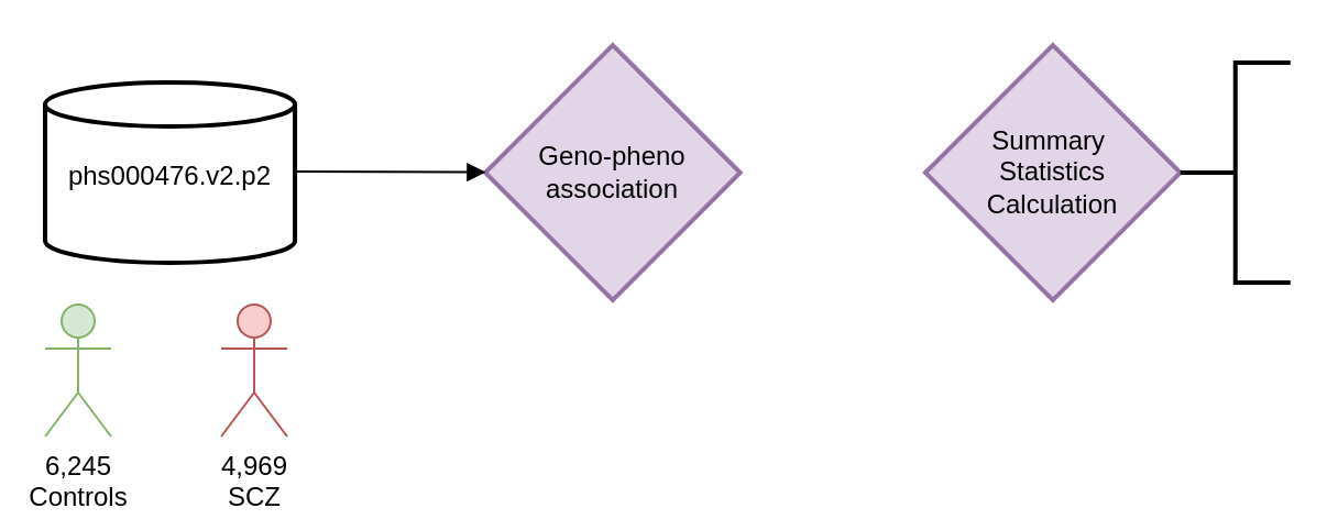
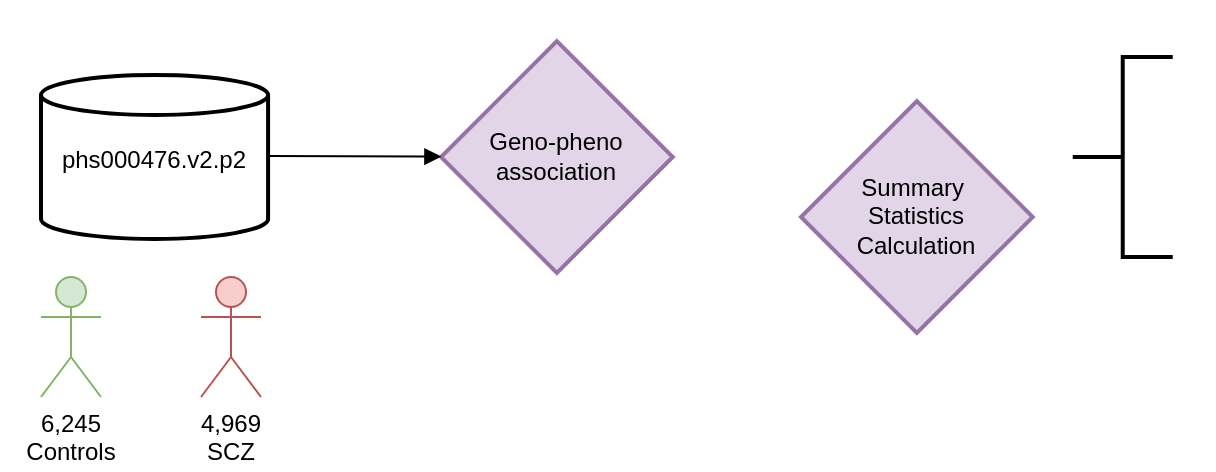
  <mxCell id="0" />
  <mxCell id="1" parent="0" />
  <mxCell id="2" value="phs000476.v2.p2 &#10;" style="shape=cylinder3;boundedLbl=1;backgroundOutline=1;size=10;strokeWidth=2;whiteSpace=wrap;" parent="1" vertex="1"><mxGeometry y="37" width="113.54" height="82" as="geometry" x="20" /></mxCell>
  <mxCell id="3" value="Geno-pheno&lt;br&gt;association" style="rhombus;strokeWidth=2;whiteSpace=wrap;fillColor=#e1d5e7;strokeColor=#9673a6;html=1;rounded=0;shadow=0;fillStyle=auto;" parent="1" vertex="1"><mxGeometry x="220" y="20.07" width="115.87" height="115.87" as="geometry" /></mxCell>
  <mxCell id="4" value="" style="curved=1;startArrow=none;endArrow=block;exitX=1;exitY=0.494;" parent="1" target="3" edge="1"><mxGeometry relative="1" as="geometry"><Array as="points" /><mxPoint x="133.54" y="77.502" as="sourcePoint" /><mxPoint x="220" y="78" as="targetPoint" /></mxGeometry></mxCell>
- <mxCell id="5" value="&lt;div&gt;Summary&amp;nbsp;&lt;/div&gt;&lt;div&gt;Statistics &lt;br&gt;&lt;/div&gt;&lt;div&gt;Calculation&lt;br&gt;&lt;/div&gt;" style="rhombus;strokeWidth=2;whiteSpace=wrap;fillColor=#e1d5e7;strokeColor=#9673a6;html=1;rounded=0;shadow=0;fillStyle=auto;" vertex="1" parent="1"><mxGeometry x="420" y="20.07" width="115.87" height="115.87" as="geometry" /></mxCell>
+ <mxCell id="5" value="&lt;div&gt;Summary&amp;nbsp;&lt;/div&gt;&lt;div&gt;Statistics &lt;br&gt;&lt;/div&gt;&lt;div&gt;Calculation&lt;br&gt;&lt;/div&gt;" style="rhombus;strokeWidth=2;whiteSpace=wrap;fillColor=#e1d5e7;strokeColor=#9673a6;html=1;rounded=0;shadow=0;fillStyle=auto;" vertex="1" parent="1"><mxGeometry x="400" y="50.07" width="115.87" height="115.87" as="geometry" /></mxCell>
  <mxCell id="6" value="&lt;div&gt;6,245&lt;/div&gt;&lt;div&gt;Controls&lt;/div&gt;" style="shape=umlActor;verticalLabelPosition=bottom;verticalAlign=top;html=1;outlineConnect=0;fillColor=#d5e8d4;strokeColor=#82b366;" vertex="1" parent="1"><mxGeometry y="138" width="30" height="60" as="geometry" x="20" /></mxCell>
  <mxCell id="7" value="&lt;div&gt;4,969&lt;br&gt;&lt;/div&gt;&lt;div&gt;SCZ&lt;br&gt;&lt;/div&gt;" style="shape=umlActor;verticalLabelPosition=bottom;verticalAlign=top;html=1;outlineConnect=0;fillColor=#f8cecc;strokeColor=#b85450;" vertex="1" parent="1"><mxGeometry x="100" y="138" width="30" height="60" as="geometry" /></mxCell>
  <mxCell id="8" value="" style="strokeWidth=2;html=1;shape=mxgraph.flowchart.annotation_2;align=left;labelPosition=right;pointerEvents=1;" vertex="1" parent="1"><mxGeometry x="535.87" y="28" width="50" height="100" as="geometry" /></mxCell>
